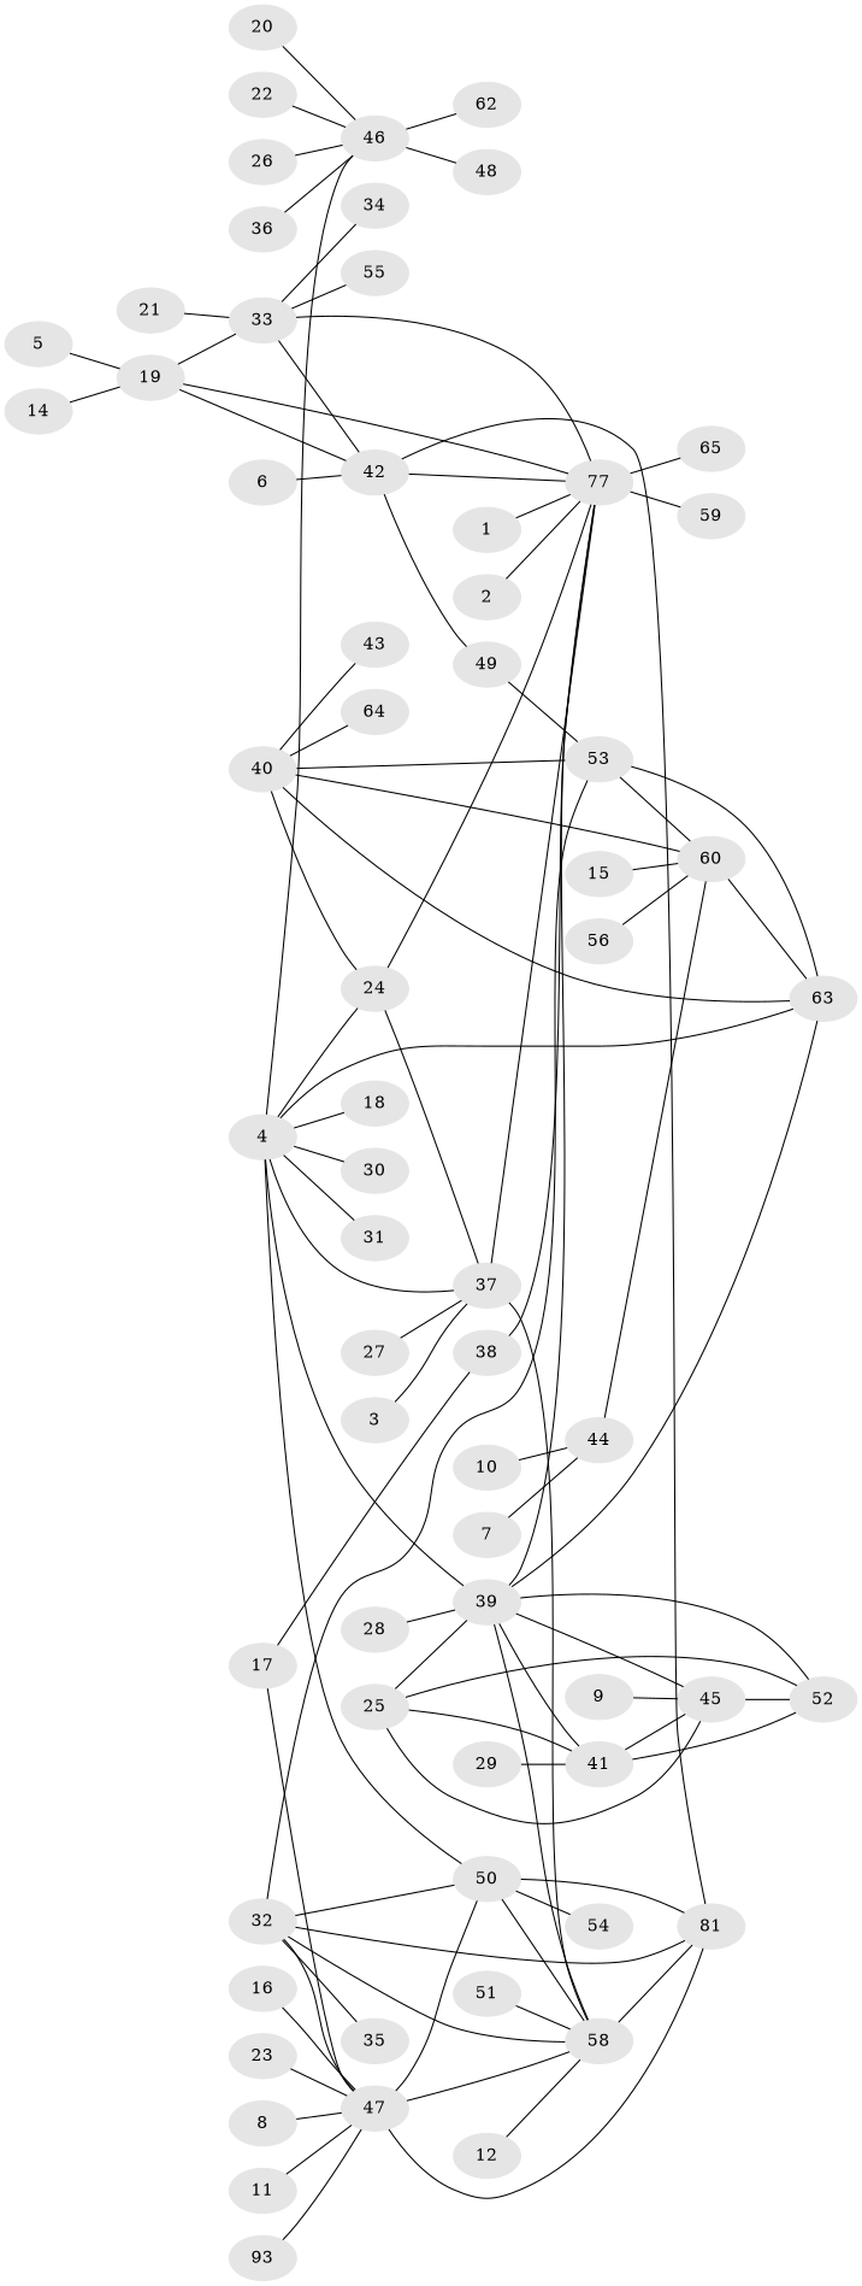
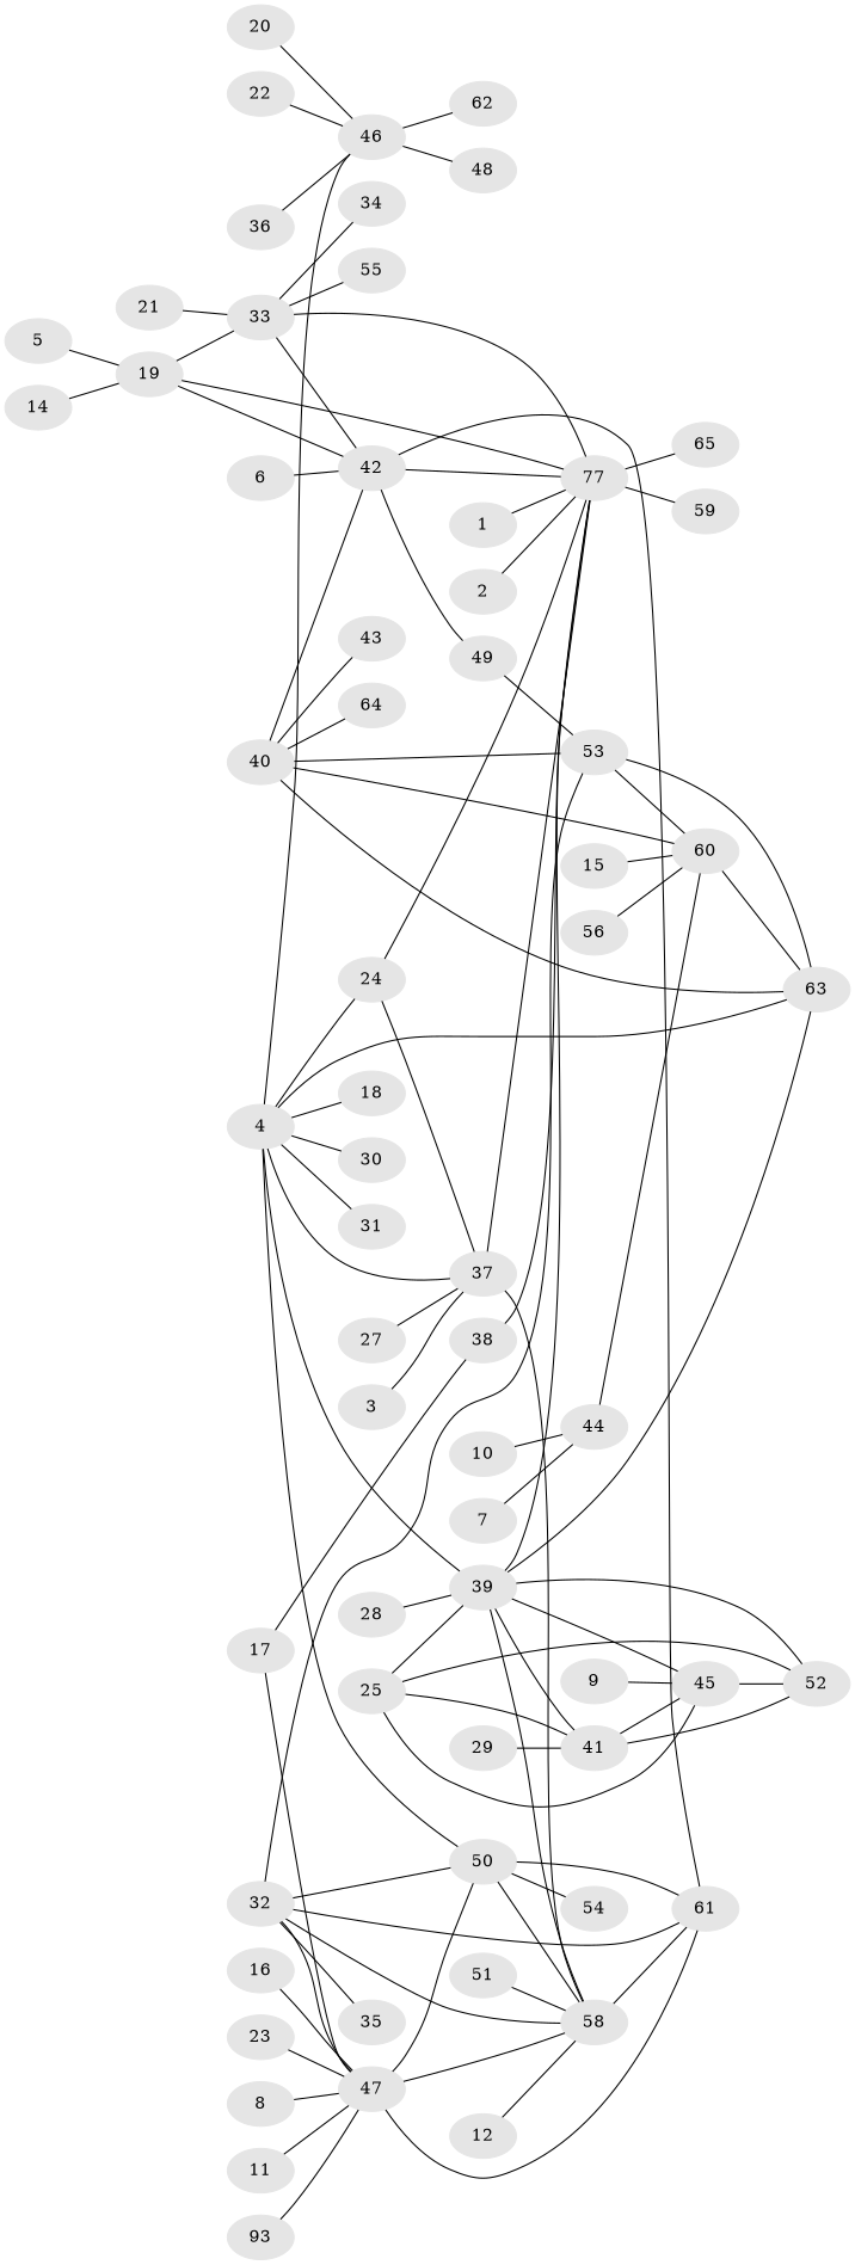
  graph {
    rankdir=LR
    node [color=gray90 style=filled]
    edge [weight=1.0]
    n1 [label=77]
    1
    59
    65
    2
    3
    37
    58
    4
    18
    24
    30
    31
    39
    46
    50
    63
    45
    41
    52
    48
    62
-   61 [label=81]
+   61
    54
    5
    19
    42
    33
    6
    49
    7
    44
    60
    8
    47
    9
    10
    11
    12
    n40 [label=93]
    14
    15
    16
    17
    38
    34
    55
    20
    21
    22
    23
    25
-   26
    27
    28
    29
    32
    35
    53
    36
    40
    43
    64
    51
    56
    n1 -- 59
    n1 -- 65
    1 -- n1
    2 -- n1
    3 -- 37
    37 -- n1
    37 -- 58
    58 -- 61
    4 -- 37 [weight=4.0]
    4 -- 18
    4 -- 24 [weight=4.0]
    4 -- 30
    4 -- 31
    4 -- 39
    4 -- 46
    4 -- 50
    4 -- 63 [weight=2.0]
    24 -- n1
    24 -- 37
    39 -- n1
    39 -- 58
    39 -- 63
    39 -- 45 [weight=2.0]
    39 -- 41
    39 -- 52
    46 -- 48
    46 -- 62
    50 -- 58 [weight=2.0]
    50 -- 61 [weight=2.0]
    50 -- 54
    45 -- 52 [weight=2.0]
    41 -- 45 [weight=2.0]
    41 -- 52
    5 -- 19
    19 -- n1 [weight=4.0]
    19 -- 42 [weight=2.0]
    19 -- 33 [weight=2.0]
    42 -- n1 [weight=2.0]
    42 -- 61
    42 -- 49
    33 -- n1 [weight=2.0]
    33 -- 42
    33 -- 34
    33 -- 55
    6 -- 42
    49 -- 53
    7 -- 44
    44 -- 60
    60 -- 63
    8 -- 47
    47 -- 58
    47 -- 50 [weight=2.0]
    47 -- 61
    9 -- 45
    10 -- 44
    11 -- 47
    12 -- 58
    n40 -- 47
    14 -- 19
    15 -- 60
    16 -- 47
    17 -- 47
    17 -- 38
    38 -- n1
    20 -- 46
    21 -- 33
    22 -- 46
    23 -- 47
    25 -- 39
    25 -- 45 [weight=2.0]
    25 -- 41
    25 -- 52
-   26 -- 46
    27 -- 37
    28 -- 39
    29 -- 41
    32 -- 58
    32 -- 50 [weight=2.0]
    32 -- 61
    32 -- 47
    32 -- 35
    32 -- 53
    53 -- 63 [weight=2.0]
    53 -- 60 [weight=2.0]
    36 -- 46
    40 -- 63 [weight=2.0]
-   40 -- 24
+   40 -- 42
    40 -- 60 [weight=2.0]
    40 -- 53 [weight=4.0]
    40 -- 43
    40 -- 64
    51 -- 58
    56 -- 60
  }
